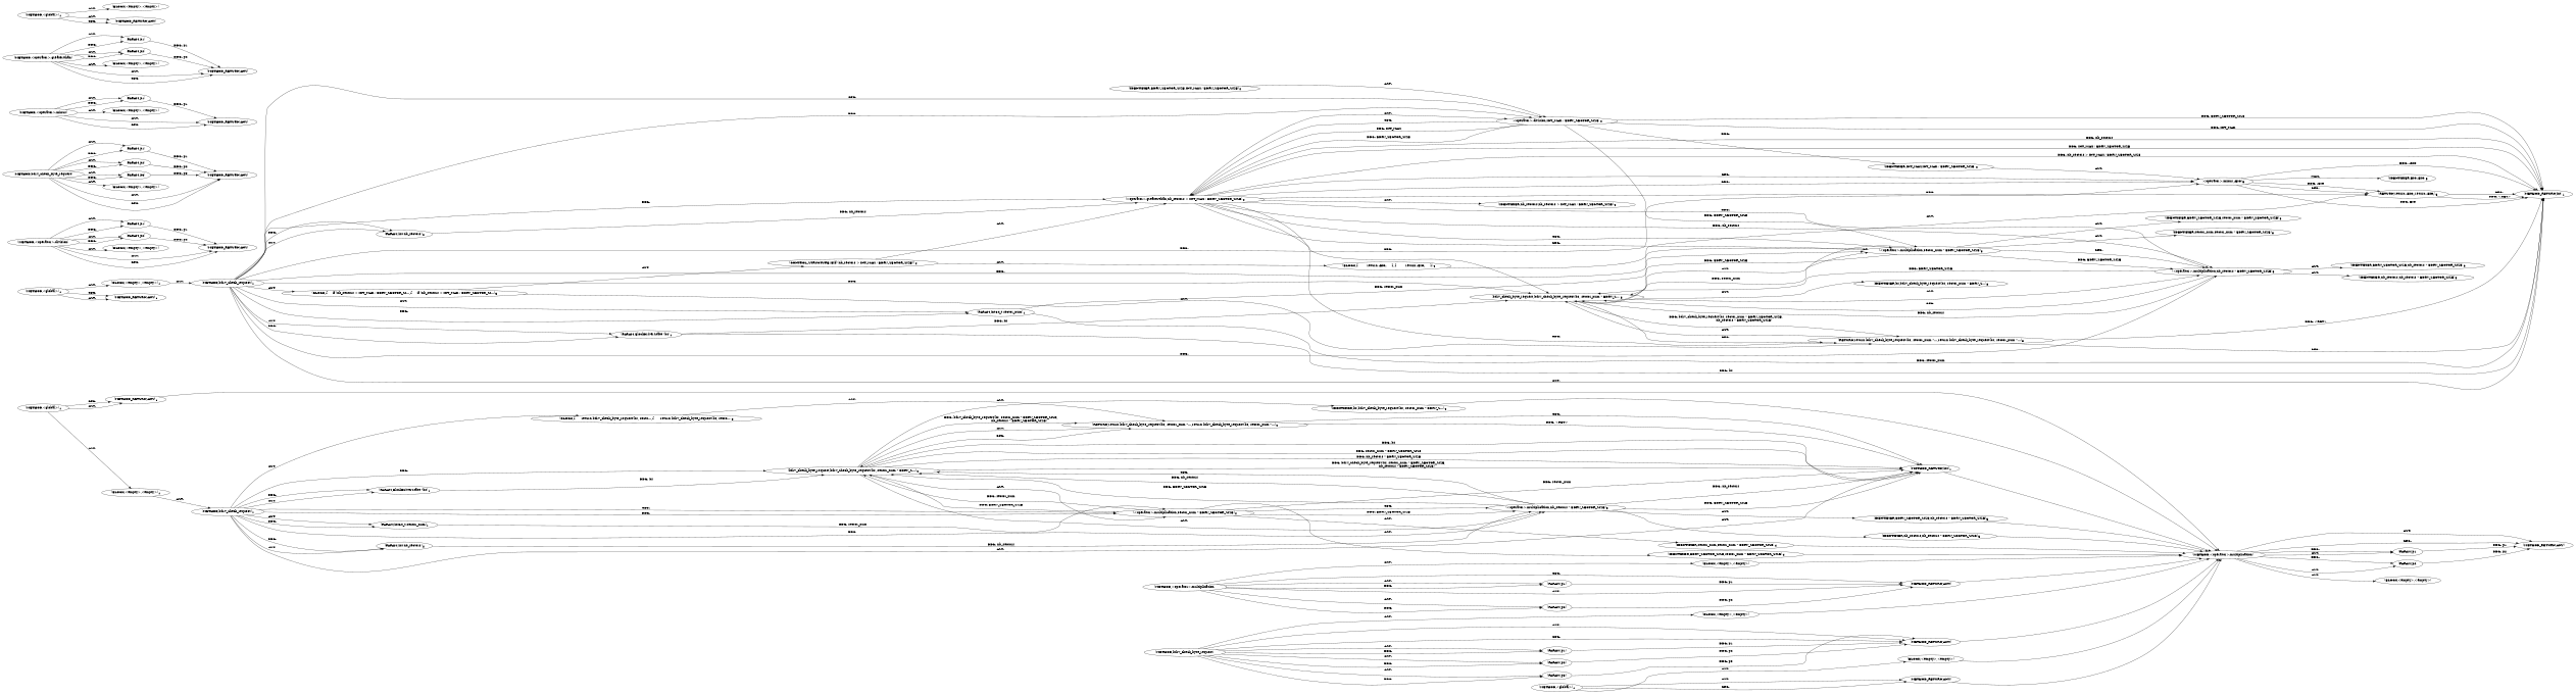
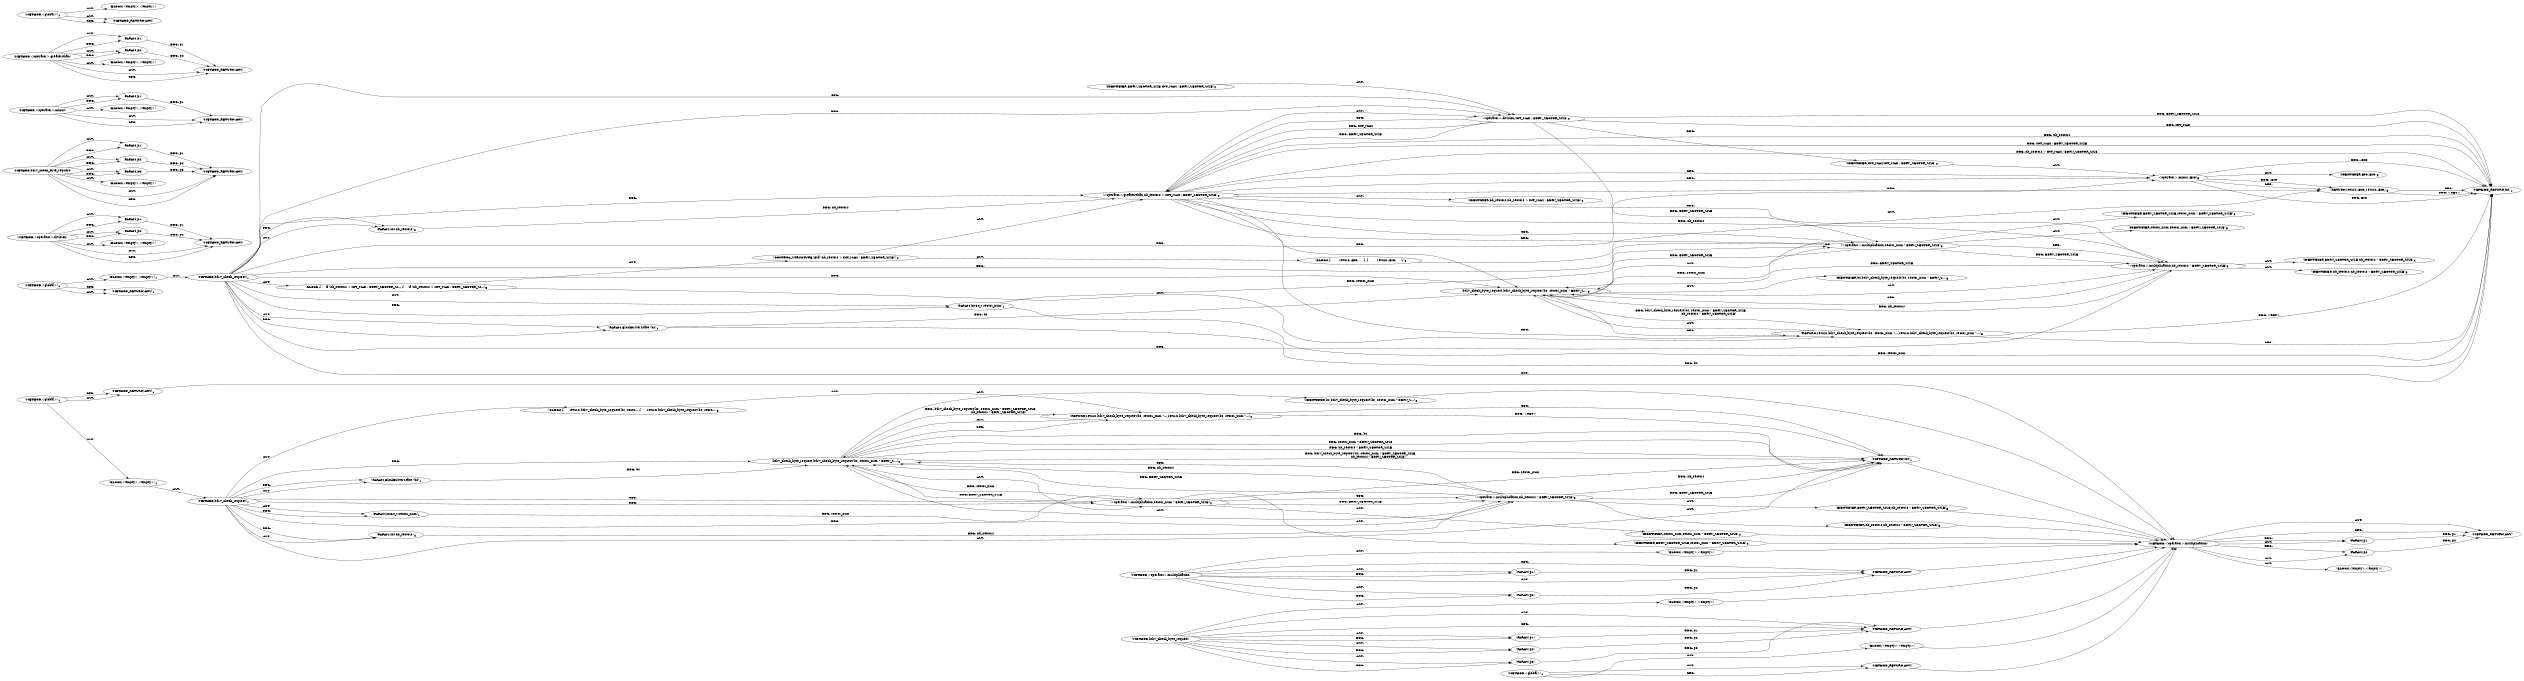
  digraph {
    rankdir=LR
    n1 [label=<(METHOD,&lt;global&gt;)<SUB>1</SUB>>]
    n2 [label=<(BLOCK,&lt;empty&gt;,&lt;empty&gt;)<SUB>1</SUB>>]
    n3 [label=<(METHOD_RETURN,ANY)<SUB>1</SUB>>]
    n4 [label=<(METHOD,bdrv_check_request)<SUB>1</SUB>>]
    n5 [label=<(METHOD,&lt;operator&gt;.multiplication)>]
    n6 [label=<(PARAM,BlockDriverState *bs)<SUB>1</SUB>>]
    n7 [label=<(PARAM,int64_t sector_num)<SUB>1</SUB>>]
    n8 [label=<(PARAM,int nb_sectors)<SUB>2</SUB>>]
    n9 [label=<(BLOCK,{      return bdrv_check_byte_request(bs, secto...,{      return bdrv_check_byte_request(bs, secto...)<SUB>3</SUB>>]
    n10 [label=<(bdrv_check_byte_request,bdrv_check_byte_request(bs, sector_num * BDRV_S...)<SUB>4</SUB>>]
    n11 [label=<(&lt;operator&gt;.multiplication,sector_num * BDRV_SECTOR_SIZE)<SUB>4</SUB>>]
    n12 [label=<(&lt;operator&gt;.multiplication,nb_sectors * BDRV_SECTOR_SIZE)<SUB>5</SUB>>]
    n13 [label=<(METHOD_RETURN,int)<SUB>1</SUB>>]
    n14 [label=<(RETURN,return bdrv_check_byte_request(bs, sector_num *...,return bdrv_check_byte_request(bs, sector_num *...)<SUB>4</SUB>>]
    n15 [label=<(IDENTIFIER,bs,bdrv_check_byte_request(bs, sector_num * BDRV_S...)<SUB>4</SUB>>]
    n16 [label=<(IDENTIFIER,sector_num,sector_num * BDRV_SECTOR_SIZE)<SUB>4</SUB>>]
    n17 [label=<(IDENTIFIER,BDRV_SECTOR_SIZE,sector_num * BDRV_SECTOR_SIZE)<SUB>4</SUB>>]
    n18 [label=<(IDENTIFIER,nb_sectors,nb_sectors * BDRV_SECTOR_SIZE)<SUB>5</SUB>>]
    n19 [label=<(IDENTIFIER,BDRV_SECTOR_SIZE,nb_sectors * BDRV_SECTOR_SIZE)<SUB>5</SUB>>]
    n20 [label=<(PARAM,p1)>]
    n21 [label=<(PARAM,p2)>]
    n22 [label=<(BLOCK,&lt;empty&gt;,&lt;empty&gt;)>]
    n23 [label=<(METHOD_RETURN,ANY)>]
    n24 [label=<(METHOD,&lt;operator&gt;.multiplication)>]
    n25 [label=<(PARAM,p1)>]
    n26 [label=<(PARAM,p2)>]
    n27 [label=<(BLOCK,&lt;empty&gt;,&lt;empty&gt;)>]
    n28 [label=<(METHOD_RETURN,ANY)>]
    n29 [label=<(METHOD,bdrv_check_byte_request)>]
    n30 [label=<(PARAM,p1)>]
    n31 [label=<(PARAM,p2)>]
    n32 [label=<(PARAM,p3)>]
    n33 [label=<(BLOCK,&lt;empty&gt;,&lt;empty&gt;)>]
    n34 [label=<(METHOD_RETURN,ANY)>]
    n35 [label=<(METHOD,&lt;global&gt;)<SUB>1</SUB>>]
    n36 [label=<(BLOCK,&lt;empty&gt;,&lt;empty&gt;)>]
    n37 [label=<(METHOD_RETURN,ANY)>]
    n38 [label=<(METHOD,&lt;global&gt;)<SUB>1</SUB>>]
    n39 [label=<(BLOCK,&lt;empty&gt;,&lt;empty&gt;)<SUB>1</SUB>>]
    n40 [label=<(METHOD_RETURN,ANY)<SUB>1</SUB>>]
    n41 [label=<(METHOD,bdrv_check_request)<SUB>1</SUB>>]
    n42 [label=<(PARAM,BlockDriverState *bs)<SUB>1</SUB>>]
    n43 [label=<(PARAM,int64_t sector_num)<SUB>1</SUB>>]
    n44 [label=<(PARAM,int nb_sectors)<SUB>2</SUB>>]
    n45 [label=<(BLOCK,{     if (nb_sectors &gt; INT_MAX / BDRV_SECTOR_SI...,{     if (nb_sectors &gt; INT_MAX / BDRV_SECTOR_SI...)<SUB>3</SUB>>]
    n46 [label=<(&lt;operator&gt;.greaterThan,nb_sectors &gt; INT_MAX / BDRV_SECTOR_SIZE)<SUB>4</SUB>>]
    n47 [label=<(&lt;operator&gt;.division,INT_MAX / BDRV_SECTOR_SIZE)<SUB>4</SUB>>]
    n48 [label=<(&lt;operator&gt;.minus,-EIO)<SUB>5</SUB>>]
    n49 [label=<(bdrv_check_byte_request,bdrv_check_byte_request(bs, sector_num * BDRV_S...)<SUB>8</SUB>>]
    n50 [label=<(&lt;operator&gt;.multiplication,sector_num * BDRV_SECTOR_SIZE)<SUB>8</SUB>>]
    n51 [label=<(&lt;operator&gt;.multiplication,nb_sectors * BDRV_SECTOR_SIZE)<SUB>9</SUB>>]
    n52 [label=<(METHOD_RETURN,int)<SUB>1</SUB>>]
    n53 [label=<(CONTROL_STRUCTURE,IF,if (nb_sectors &gt; INT_MAX / BDRV_SECTOR_SIZE))<SUB>4</SUB>>]
    n54 [label=<(RETURN,return bdrv_check_byte_request(bs, sector_num *...,return bdrv_check_byte_request(bs, sector_num *...)<SUB>8</SUB>>]
    n55 [label=<(IDENTIFIER,nb_sectors,nb_sectors &gt; INT_MAX / BDRV_SECTOR_SIZE)<SUB>4</SUB>>]
    n56 [label=<(RETURN,return -EIO;,return -EIO;)<SUB>5</SUB>>]
    n57 [label=<(IDENTIFIER,INT_MAX,INT_MAX / BDRV_SECTOR_SIZE)<SUB>4</SUB>>]
    n58 [label=<(IDENTIFIER,EIO,-EIO)<SUB>5</SUB>>]
    n59 [label=<(IDENTIFIER,bs,bdrv_check_byte_request(bs, sector_num * BDRV_S...)<SUB>8</SUB>>]
    n60 [label=<(IDENTIFIER,sector_num,sector_num * BDRV_SECTOR_SIZE)<SUB>8</SUB>>]
    n61 [label=<(IDENTIFIER,BDRV_SECTOR_SIZE,sector_num * BDRV_SECTOR_SIZE)<SUB>8</SUB>>]
    n62 [label=<(IDENTIFIER,nb_sectors,nb_sectors * BDRV_SECTOR_SIZE)<SUB>9</SUB>>]
    n63 [label=<(IDENTIFIER,BDRV_SECTOR_SIZE,nb_sectors * BDRV_SECTOR_SIZE)<SUB>9</SUB>>]
    n64 [label=<(BLOCK,{         return -EIO;     },{         return -EIO;     })<SUB>4</SUB>>]
    n65 [label=<(IDENTIFIER,BDRV_SECTOR_SIZE,INT_MAX / BDRV_SECTOR_SIZE)<SUB>4</SUB>>]
    n66 [label=<(METHOD,&lt;operator&gt;.division)>]
    n67 [label=<(PARAM,p1)>]
    n68 [label=<(PARAM,p2)>]
    n69 [label=<(BLOCK,&lt;empty&gt;,&lt;empty&gt;)>]
    n70 [label=<(METHOD_RETURN,ANY)>]
    n71 [label=<(METHOD,bdrv_check_byte_request)>]
    n72 [label=<(PARAM,p1)>]
    n73 [label=<(PARAM,p2)>]
    n74 [label=<(PARAM,p3)>]
    n75 [label=<(BLOCK,&lt;empty&gt;,&lt;empty&gt;)>]
    n76 [label=<(METHOD_RETURN,ANY)>]
    n77 [label=<(METHOD,&lt;operator&gt;.minus)>]
    n78 [label=<(PARAM,p1)>]
    n79 [label=<(BLOCK,&lt;empty&gt;,&lt;empty&gt;)>]
    n80 [label=<(METHOD_RETURN,ANY)>]
    n81 [label=<(METHOD,&lt;operator&gt;.greaterThan)>]
    n82 [label=<(PARAM,p1)>]
    n83 [label=<(PARAM,p2)>]
    n84 [label=<(BLOCK,&lt;empty&gt;,&lt;empty&gt;)>]
    n85 [label=<(METHOD_RETURN,ANY)>]
    n86 [label=<(METHOD,&lt;global&gt;)<SUB>1</SUB>>]
    n87 [label=<(BLOCK,&lt;empty&gt;,&lt;empty&gt;)>]
    n88 [label=<(METHOD_RETURN,ANY)>]
    n1 -> n2 [label="AST: "]
    n1 -> n3 [label="AST: "]
    n1 -> n3 [label="CFG: "]
    n2 -> n4 [label="AST: "]
    n3 -> n5
    n4 -> n6 [label="AST: "]
    n4 -> n6 [label="DDG: "]
    n4 -> n7 [label="AST: "]
    n4 -> n7 [label="DDG: "]
    n4 -> n8 [label="AST: "]
    n4 -> n8 [label="DDG: "]
    n4 -> n9 [label="AST: "]
    n4 -> n10 [label="DDG: "]
    n4 -> n11 [label="CFG: "]
    n4 -> n11 [label="DDG: "]
    n4 -> n12 [label="DDG: "]
    n4 -> n13 [label="AST: "]
    n5 -> n20 [label="AST: "]
    n5 -> n20 [label="DDG: "]
    n5 -> n21 [label="AST: "]
    n5 -> n21 [label="DDG: "]
    n5 -> n22 [label="AST: "]
    n5 -> n23 [label="AST: "]
    n5 -> n23 [label="CFG: "]
    n6 -> n10 [label="DDG: bs"]
    n7 -> n11 [label="DDG: sector_num"]
    n8 -> n12 [label="DDG: nb_sectors"]
    n9 -> n14 [label="AST: "]
    n10 -> n11 [label="AST: "]
    n10 -> n12 [label="AST: "]
    n10 -> n13 [label="DDG: bs"]
    n10 -> n13 [label="DDG: sector_num * BDRV_SECTOR_SIZE"]
    n10 -> n13 [label="DDG: nb_sectors * BDRV_SECTOR_SIZE"]
    n10 -> n13 [label="DDG: bdrv_check_byte_request(bs, sector_num * BDRV_SECTOR_SIZE,\n                                    nb_sectors * BDRV_SECTOR_SIZE)"]
    n10 -> n14 [label="CFG: "]
    n10 -> n14 [label="DDG: bdrv_check_byte_request(bs, sector_num * BDRV_SECTOR_SIZE,\n                                    nb_sectors * BDRV_SECTOR_SIZE)"]
    n10 -> n15 [label="AST: "]
    n11 -> n10 [label="DDG: sector_num"]
    n11 -> n10 [label="DDG: BDRV_SECTOR_SIZE"]
    n11 -> n12 [label="CFG: "]
    n11 -> n12 [label="DDG: BDRV_SECTOR_SIZE"]
    n11 -> n13 [label="DDG: sector_num"]
    n11 -> n16 [label="AST: "]
    n11 -> n17 [label="AST: "]
    n12 -> n10 [label="CFG: "]
    n12 -> n10 [label="DDG: nb_sectors"]
    n12 -> n10 [label="DDG: BDRV_SECTOR_SIZE"]
    n12 -> n13 [label="DDG: nb_sectors"]
    n12 -> n13 [label="DDG: BDRV_SECTOR_SIZE"]
    n12 -> n18 [label="AST: "]
    n12 -> n19 [label="AST: "]
    n13 -> n5
    n14 -> n10 [label="AST: "]
    n14 -> n13 [label="CFG: "]
    n14 -> n13 [label="DDG: &lt;RET&gt;"]
    n15 -> n5
    n16 -> n5
    n17 -> n5
    n18 -> n5
    n19 -> n5
    n20 -> n23 [label="DDG: p1"]
    n21 -> n23 [label="DDG: p2"]
    n24 -> n25 [label="AST: "]
    n24 -> n25 [label="DDG: "]
    n24 -> n26 [label="AST: "]
    n24 -> n26 [label="DDG: "]
    n24 -> n27 [label="AST: "]
    n24 -> n28 [label="AST: "]
    n24 -> n28 [label="CFG: "]
    n25 -> n28 [label="DDG: p1"]
    n26 -> n28 [label="DDG: p2"]
    n27 -> n5
    n28 -> n5
    n29 -> n30 [label="AST: "]
    n29 -> n30 [label="DDG: "]
    n29 -> n31 [label="AST: "]
    n29 -> n31 [label="DDG: "]
    n29 -> n32 [label="AST: "]
    n29 -> n32 [label="DDG: "]
    n29 -> n33 [label="AST: "]
    n29 -> n34 [label="AST: "]
    n29 -> n34 [label="CFG: "]
    n30 -> n34 [label="DDG: p1"]
    n31 -> n34 [label="DDG: p2"]
    n32 -> n34 [label="DDG: p3"]
    n33 -> n5
    n34 -> n5
    n35 -> n36 [label="AST: "]
    n35 -> n37 [label="AST: "]
    n35 -> n37 [label="CFG: "]
    n36 -> n5
    n37 -> n5
    n38 -> n39 [label="AST: "]
    n38 -> n40 [label="AST: "]
    n38 -> n40 [label="CFG: "]
    n39 -> n41 [label="AST: "]
    n41 -> n42 [label="AST: "]
    n41 -> n42 [label="DDG: "]
    n41 -> n43 [label="AST: "]
    n41 -> n43 [label="DDG: "]
    n41 -> n44 [label="AST: "]
    n41 -> n44 [label="DDG: "]
    n41 -> n45 [label="AST: "]
    n41 -> n46 [label="DDG: "]
    n41 -> n47 [label="CFG: "]
    n41 -> n47 [label="DDG: "]
    n41 -> n48 [label="DDG: "]
    n41 -> n49 [label="DDG: "]
    n41 -> n50 [label="DDG: "]
    n41 -> n51 [label="DDG: "]
    n41 -> n52 [label="AST: "]
    n42 -> n49 [label="DDG: bs"]
    n42 -> n52 [label="DDG: bs"]
    n43 -> n50 [label="DDG: sector_num"]
    n43 -> n52 [label="DDG: sector_num"]
    n44 -> n46 [label="DDG: nb_sectors"]
    n45 -> n53 [label="AST: "]
    n45 -> n54 [label="AST: "]
    n46 -> n47 [label="AST: "]
    n46 -> n48 [label="CFG: "]
    n46 -> n48 [label="CDG: "]
    n46 -> n49 [label="CDG: "]
    n46 -> n50 [label="CFG: "]
    n46 -> n50 [label="CDG: "]
    n46 -> n51 [label="DDG: nb_sectors"]
    n46 -> n51 [label="CDG: "]
    n46 -> n52 [label="DDG: nb_sectors"]
    n46 -> n52 [label="DDG: INT_MAX / BDRV_SECTOR_SIZE"]
    n46 -> n52 [label="DDG: nb_sectors &gt; INT_MAX / BDRV_SECTOR_SIZE"]
    n46 -> n54 [label="CDG: "]
    n46 -> n55 [label="AST: "]
    n46 -> n56 [label="CDG: "]
    n47 -> n46 [label="CFG: "]
    n47 -> n46 [label="DDG: INT_MAX"]
    n47 -> n46 [label="DDG: BDRV_SECTOR_SIZE"]
    n47 -> n50 [label="DDG: BDRV_SECTOR_SIZE"]
    n47 -> n52 [label="DDG: BDRV_SECTOR_SIZE"]
    n47 -> n52 [label="DDG: INT_MAX"]
    n47 -> n57 [label="DDG: "]
    n48 -> n52 [label="DDG: EIO"]
    n48 -> n52 [label="DDG: -EIO"]
    n48 -> n56 [label="CFG: "]
    n48 -> n56 [label="DDG: -EIO"]
-   n48 -> n58 [label="MAX: "]
+   n48 -> n58 [label="AST: "]
    n49 -> n50 [label="AST: "]
    n49 -> n51 [label="AST: "]
    n49 -> n54 [label="CFG: "]
    n49 -> n54 [label="DDG: bdrv_check_byte_request(bs, sector_num * BDRV_SECTOR_SIZE,\n                                    nb_sectors * BDRV_SECTOR_SIZE)"]
    n49 -> n59 [label="AST: "]
    n50 -> n49 [label="DDG: sector_num"]
    n50 -> n49 [label="DDG: BDRV_SECTOR_SIZE"]
    n50 -> n51 [label="CFG: "]
    n50 -> n51 [label="DDG: BDRV_SECTOR_SIZE"]
    n50 -> n60 [label="AST: "]
    n50 -> n61 [label="AST: "]
    n51 -> n49 [label="CFG: "]
    n51 -> n49 [label="DDG: nb_sectors"]
    n51 -> n49 [label="DDG: BDRV_SECTOR_SIZE"]
    n51 -> n62 [label="AST: "]
    n51 -> n63 [label="AST: "]
    n53 -> n46 [label="AST: "]
    n53 -> n64 [label="AST: "]
    n54 -> n49 [label="AST: "]
    n54 -> n52 [label="CFG: "]
    n54 -> n52 [label="DDG: &lt;RET&gt;"]
    n56 -> n52 [label="CFG: "]
    n56 -> n52 [label="DDG: &lt;RET&gt;"]
    n57 -> n48 [label="AST: "]
    n64 -> n56 [label="AST: "]
    n65 -> n47 [label="AST: "]
    n66 -> n67 [label="AST: "]
    n66 -> n67 [label="DDG: "]
    n66 -> n68 [label="AST: "]
    n66 -> n68 [label="DDG: "]
    n66 -> n69 [label="AST: "]
    n66 -> n70 [label="AST: "]
    n66 -> n70 [label="CFG: "]
    n67 -> n70 [label="DDG: p1"]
    n68 -> n70 [label="DDG: p2"]
    n71 -> n72 [label="AST: "]
    n71 -> n72 [label="DDG: "]
    n71 -> n73 [label="AST: "]
    n71 -> n73 [label="DDG: "]
    n71 -> n74 [label="AST: "]
    n71 -> n74 [label="DDG: "]
    n71 -> n75 [label="AST: "]
    n71 -> n76 [label="AST: "]
    n71 -> n76 [label="CFG: "]
    n72 -> n76 [label="DDG: p1"]
    n73 -> n76 [label="DDG: p2"]
    n74 -> n76 [label="DDG: p3"]
    n77 -> n78 [label="AST: "]
    n77 -> n78 [label="DDG: "]
    n77 -> n79 [label="AST: "]
    n77 -> n80 [label="AST: "]
    n77 -> n80 [label="CFG: "]
    n78 -> n80 [label="DDG: p1"]
    n81 -> n82 [label="AST: "]
    n81 -> n82 [label="DDG: "]
    n81 -> n83 [label="AST: "]
    n81 -> n83 [label="DDG: "]
    n81 -> n84 [label="AST: "]
    n81 -> n85 [label="AST: "]
    n81 -> n85 [label="CFG: "]
    n82 -> n85 [label="DDG: p1"]
    n83 -> n85 [label="DDG: p2"]
    n86 -> n87 [label="AST: "]
    n86 -> n88 [label="AST: "]
    n86 -> n88 [label="CFG: "]
  }
